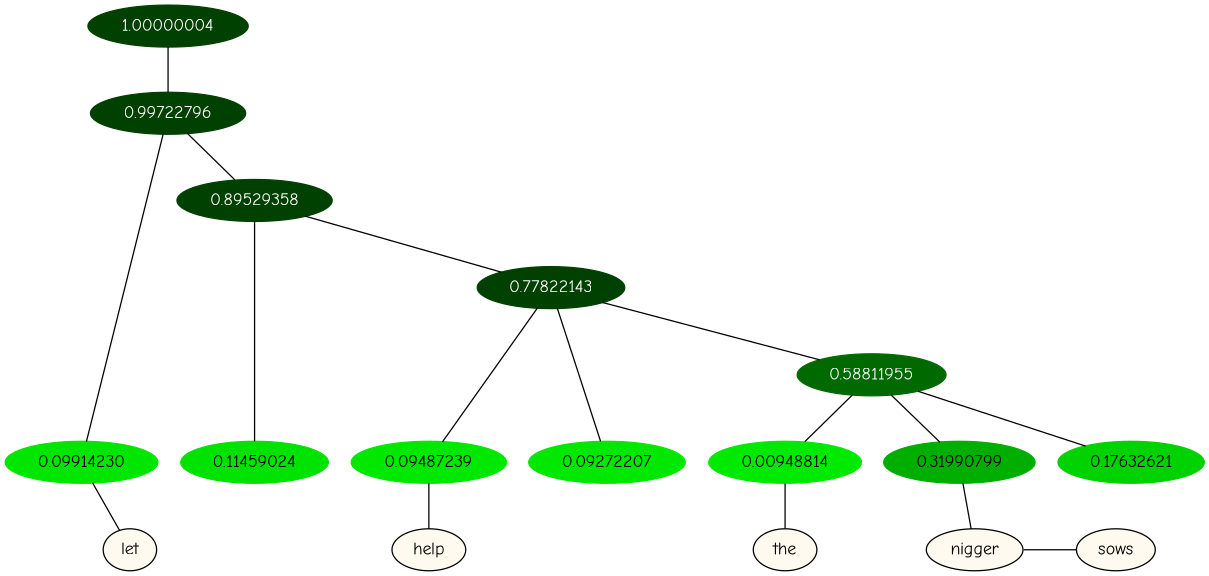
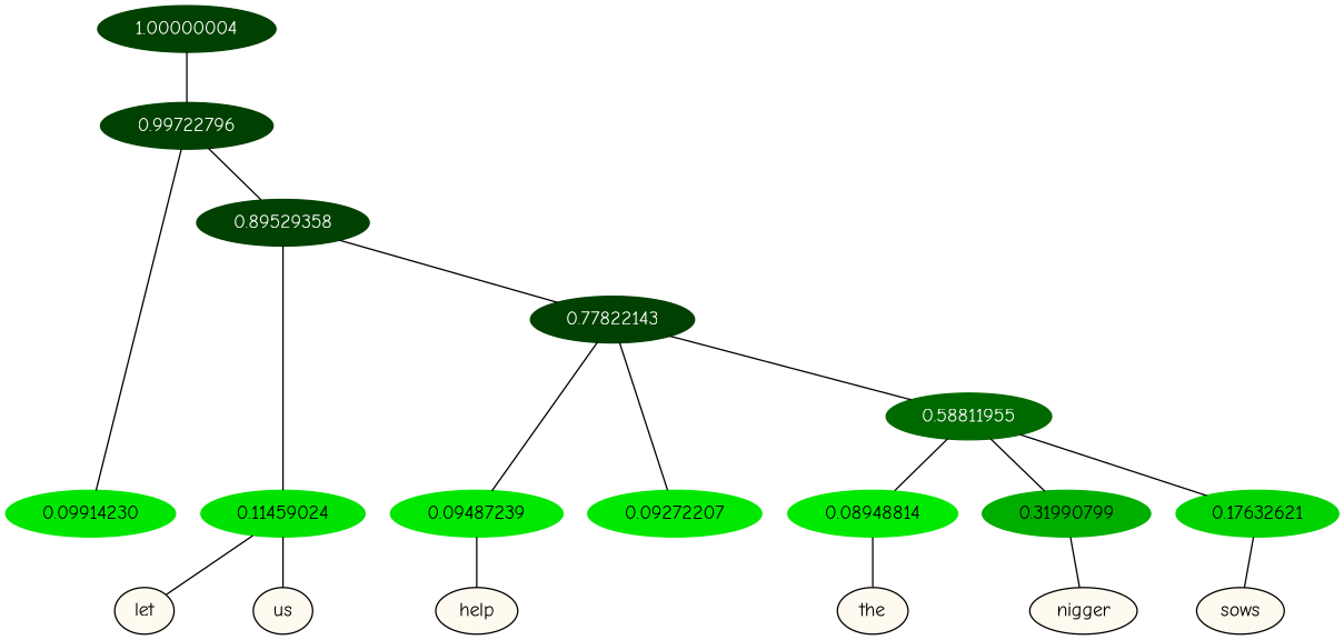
  graph {
    fontname="Comic Neue"
    node [color=black fontname="Comic Neue" format=png nodesep=0.001 ordering=out overlap_scaling=0.01 ranksep=0.001 style=filled fontcolor=black]
    edge [fontname="Comic Neue"]
    n1 [fillcolor=floralwhite height=0.15 label=let style="filled,solid" width=0.15 fontcolor=""]
+   n2 [fillcolor=floralwhite height=0.15 label=us style="filled,solid" width=0.15 fontcolor=""]
    n3 [fillcolor=floralwhite height=0.15 label=help style="filled,solid" width=0.15 fontcolor=""]
    n4 [fillcolor=floralwhite height=0.15 label=the style="filled,solid" width=0.15 fontcolor=""]
    n5 [fillcolor=floralwhite height=0.15 label=nigger style="filled,solid" width=0.15 fontcolor=""]
    n6 [fillcolor=floralwhite height=0.15 label=sows style="filled,solid" width=0.15 fontcolor=""]
    n7 [color="0.334 1.000 0.901" height=0.15 label=0.09914230 width=0.15]
    n8 [color="0.334 1.000 0.885" height=0.15 label=0.11459024 width=0.15]
    n9 [color="0.334 1.000 0.905" height=0.15 label=0.09487239 width=0.15]
-   n10 [color="0.334 1.000 0.911" height=0.15 label=0.00948814 width=0.15]
+   n10 [color="0.334 1.000 0.911" height=0.15 label=0.08948814 width=0.15]
    n11 [color="0.334 1.000 0.680" height=0.15 label=0.31990799 width=0.15]
    n12 [color="0.334 1.000 0.824" height=0.15 label=0.17632621 width=0.15]
    n13 [color="0.334 1.000 0.907" height=0.15 label=0.09272207 width=0.15]
    n14 [color="0.334 1.000 0.250" fontcolor=grey99 height=0.15 label=1.00000004 width=0.15]
    n15 [color="0.334 1.000 0.250" fontcolor=grey99 height=0.15 label=0.99722796 width=0.15]
    n16 [color="0.334 1.000 0.250" fontcolor=grey99 height=0.15 label=0.89529358 width=0.15]
    n17 [color="0.334 1.000 0.250" fontcolor=grey99 height=0.15 label=0.77822143 width=0.15]
    n18 [color="0.334 1.000 0.412" fontcolor=grey99 height=0.15 label=0.58811955 width=0.15]
    subgraph sub_1 {
      rank=same
      n1
+     n2
      n3
      n4
      n5
      n6
    }
    subgraph sub_2 {
      rank=same
      n7
      n8
      n9
      n10
      n11
      n12
      n13
    }
-   n7 -- n1
+   n8 -- n1
+   n8 -- n2
    n9 -- n3
    n10 -- n4
    n11 -- n5
-   n5 -- n6
+   n12 -- n6
    n14 -- n15
    n15 -- n7
    n15 -- n16
    n16 -- n8
    n16 -- n17
    n17 -- n9
    n17 -- n13
    n17 -- n18
    n18 -- n10
    n18 -- n11
    n18 -- n12
  }
